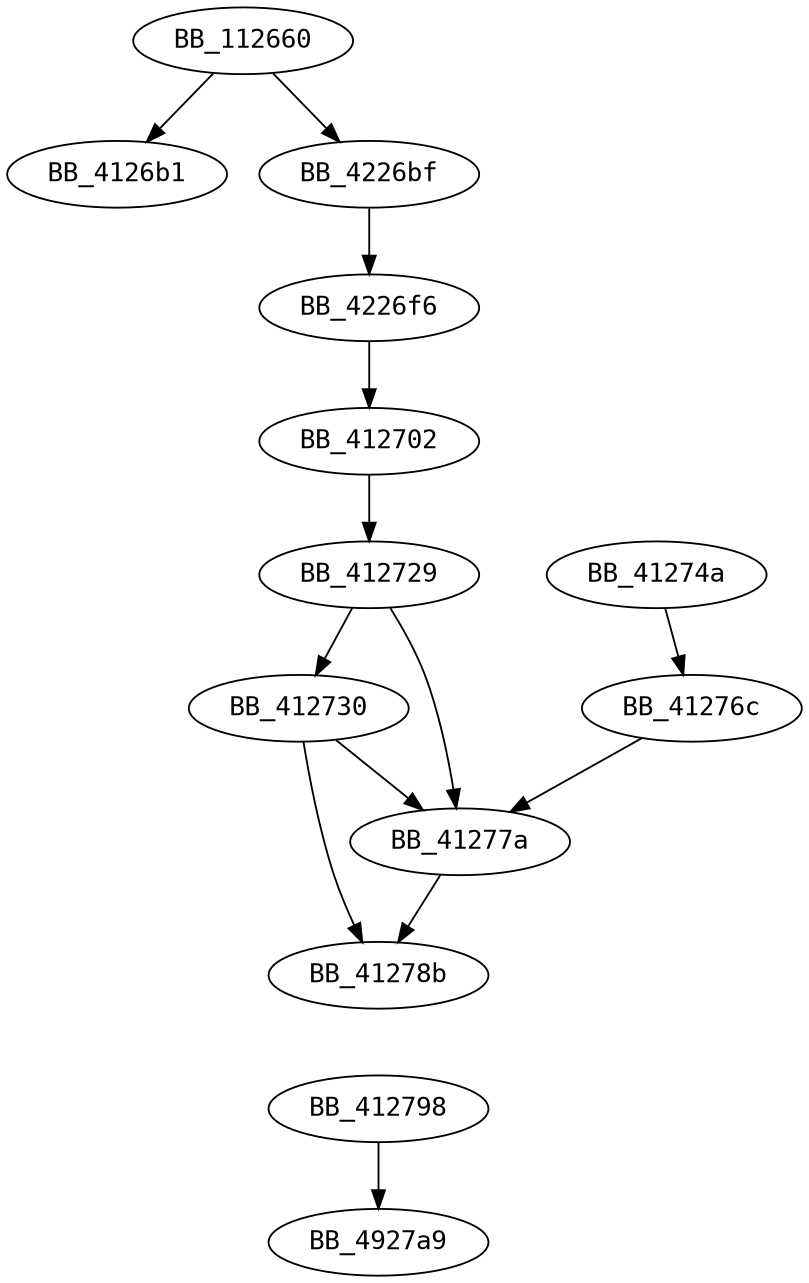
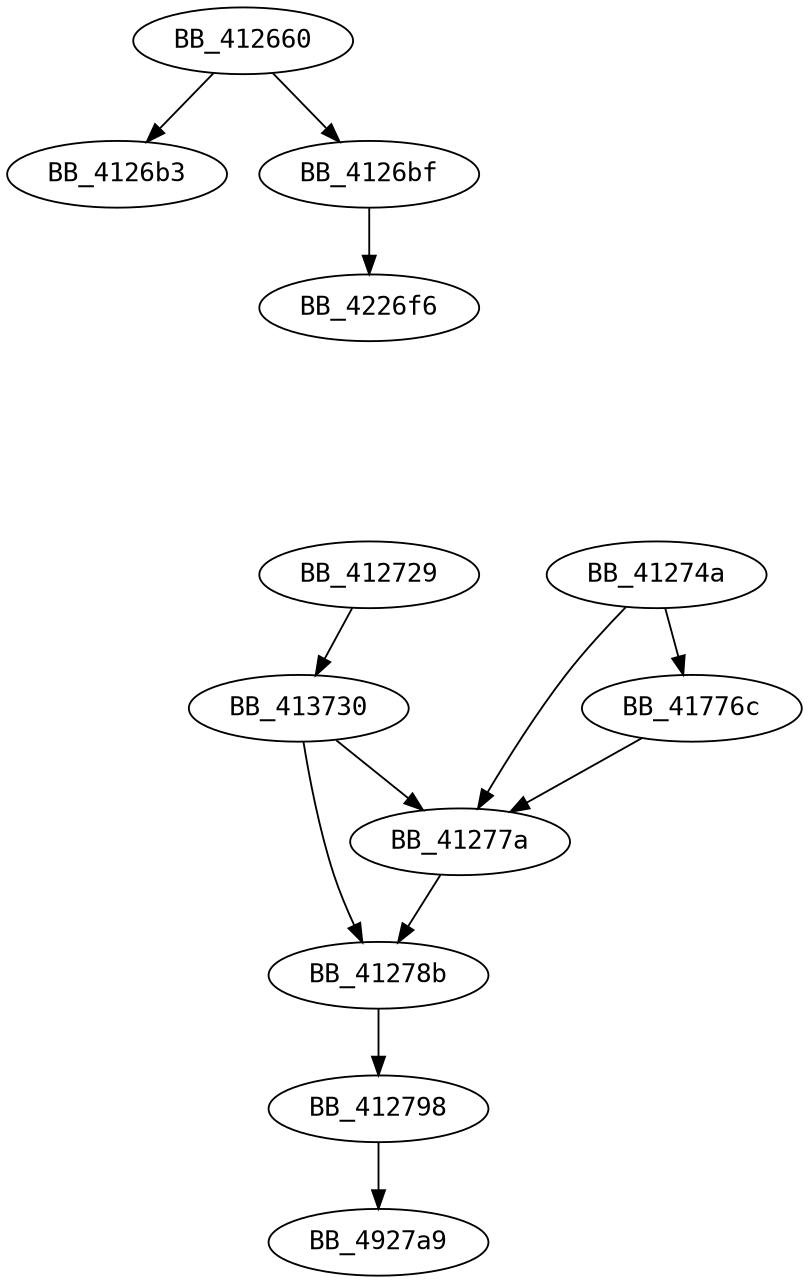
  digraph {
    fontname="DejaVu Sans Mono"
    node [fontname="DejaVu Sans Mono"]
    edge [fontname="DejaVu Sans Mono"]
-   BB_412660 [label=BB_112660]
-   BB_4126b3 [label=BB_4126b1]
-   BB_4126bf [label=BB_4226bf]
+   BB_412660
+   BB_4126b3
+   BB_4126bf
    n4 [label=BB_4226f6]
-   BB_412702
    BB_412729
-   BB_412730
+   BB_412730 [label=BB_413730]
    BB_41277a
    BB_41278b
    BB_41274a
-   BB_41276c
+   BB_41276c [label=BB_41776c]
    BB_412798
    n13 [label=BB_4927a9]
    BB_412660 -> BB_4126b3
    BB_412660 -> BB_4126bf
    BB_4126bf -> n4
-   n4 -> BB_412702
-   BB_412702 -> BB_412729
    BB_412729 -> BB_412730
-   BB_412729 -> BB_41277a
+   BB_41274a -> BB_41277a
    BB_412730 -> BB_41277a
    BB_412730 -> BB_41278b
    BB_41277a -> BB_41278b
+   BB_41278b -> BB_412798
    BB_41274a -> BB_41276c
    BB_41276c -> BB_41277a
    BB_412798 -> n13
  }
